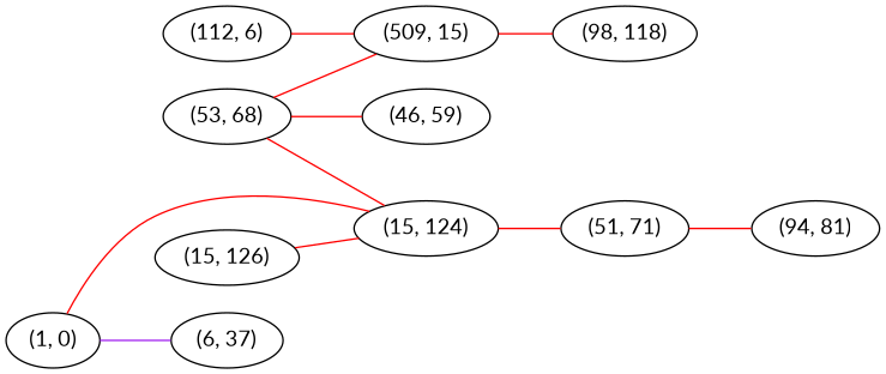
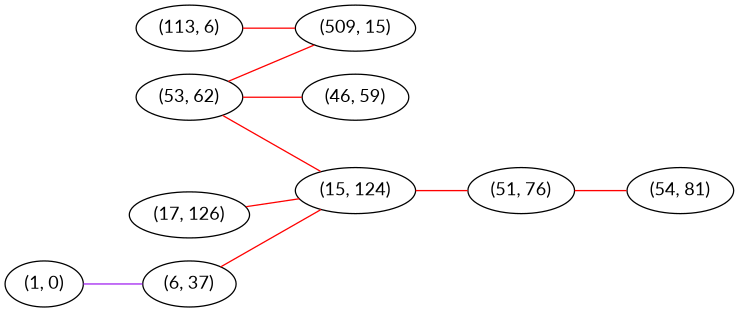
  graph {
    fontname=Lato
    rankdir=LR
    node [fontname=Lato]
    edge [color=red fontname=Lato weight=1]
    n1 [label="(46, 59)"]
-   "(53, 62)" [label="(53, 68)"]
+   "(53, 62)"
    n3 [label="(509, 15)"]
    "(15, 124)"
-   "(98, 118)"
-   "(51, 76)" [label="(51, 71)"]
-   "(54, 81)" [label="(94, 81)"]
+   "(51, 76)"
+   "(54, 81)"
    n8 [label="(1, 0)"]
    n9 [label="(6, 37)"]
-   "(112, 6)"
-   "(15, 126)"
+   "(112, 6)" [label="(113, 6)"]
+   "(15, 126)" [label="(17, 126)"]
    "(53, 62)" -- n1
    "(53, 62)" -- n3
    "(53, 62)" -- "(15, 124)"
-   n3 -- "(98, 118)"
    "(15, 124)" -- "(51, 76)"
    "(51, 76)" -- "(54, 81)"
    n8 -- n9 [color=purple weight=4]
-   n8 -- "(15, 124)"
+   n9 -- "(15, 124)"
    "(112, 6)" -- n3
    "(15, 126)" -- "(15, 124)"
  }
